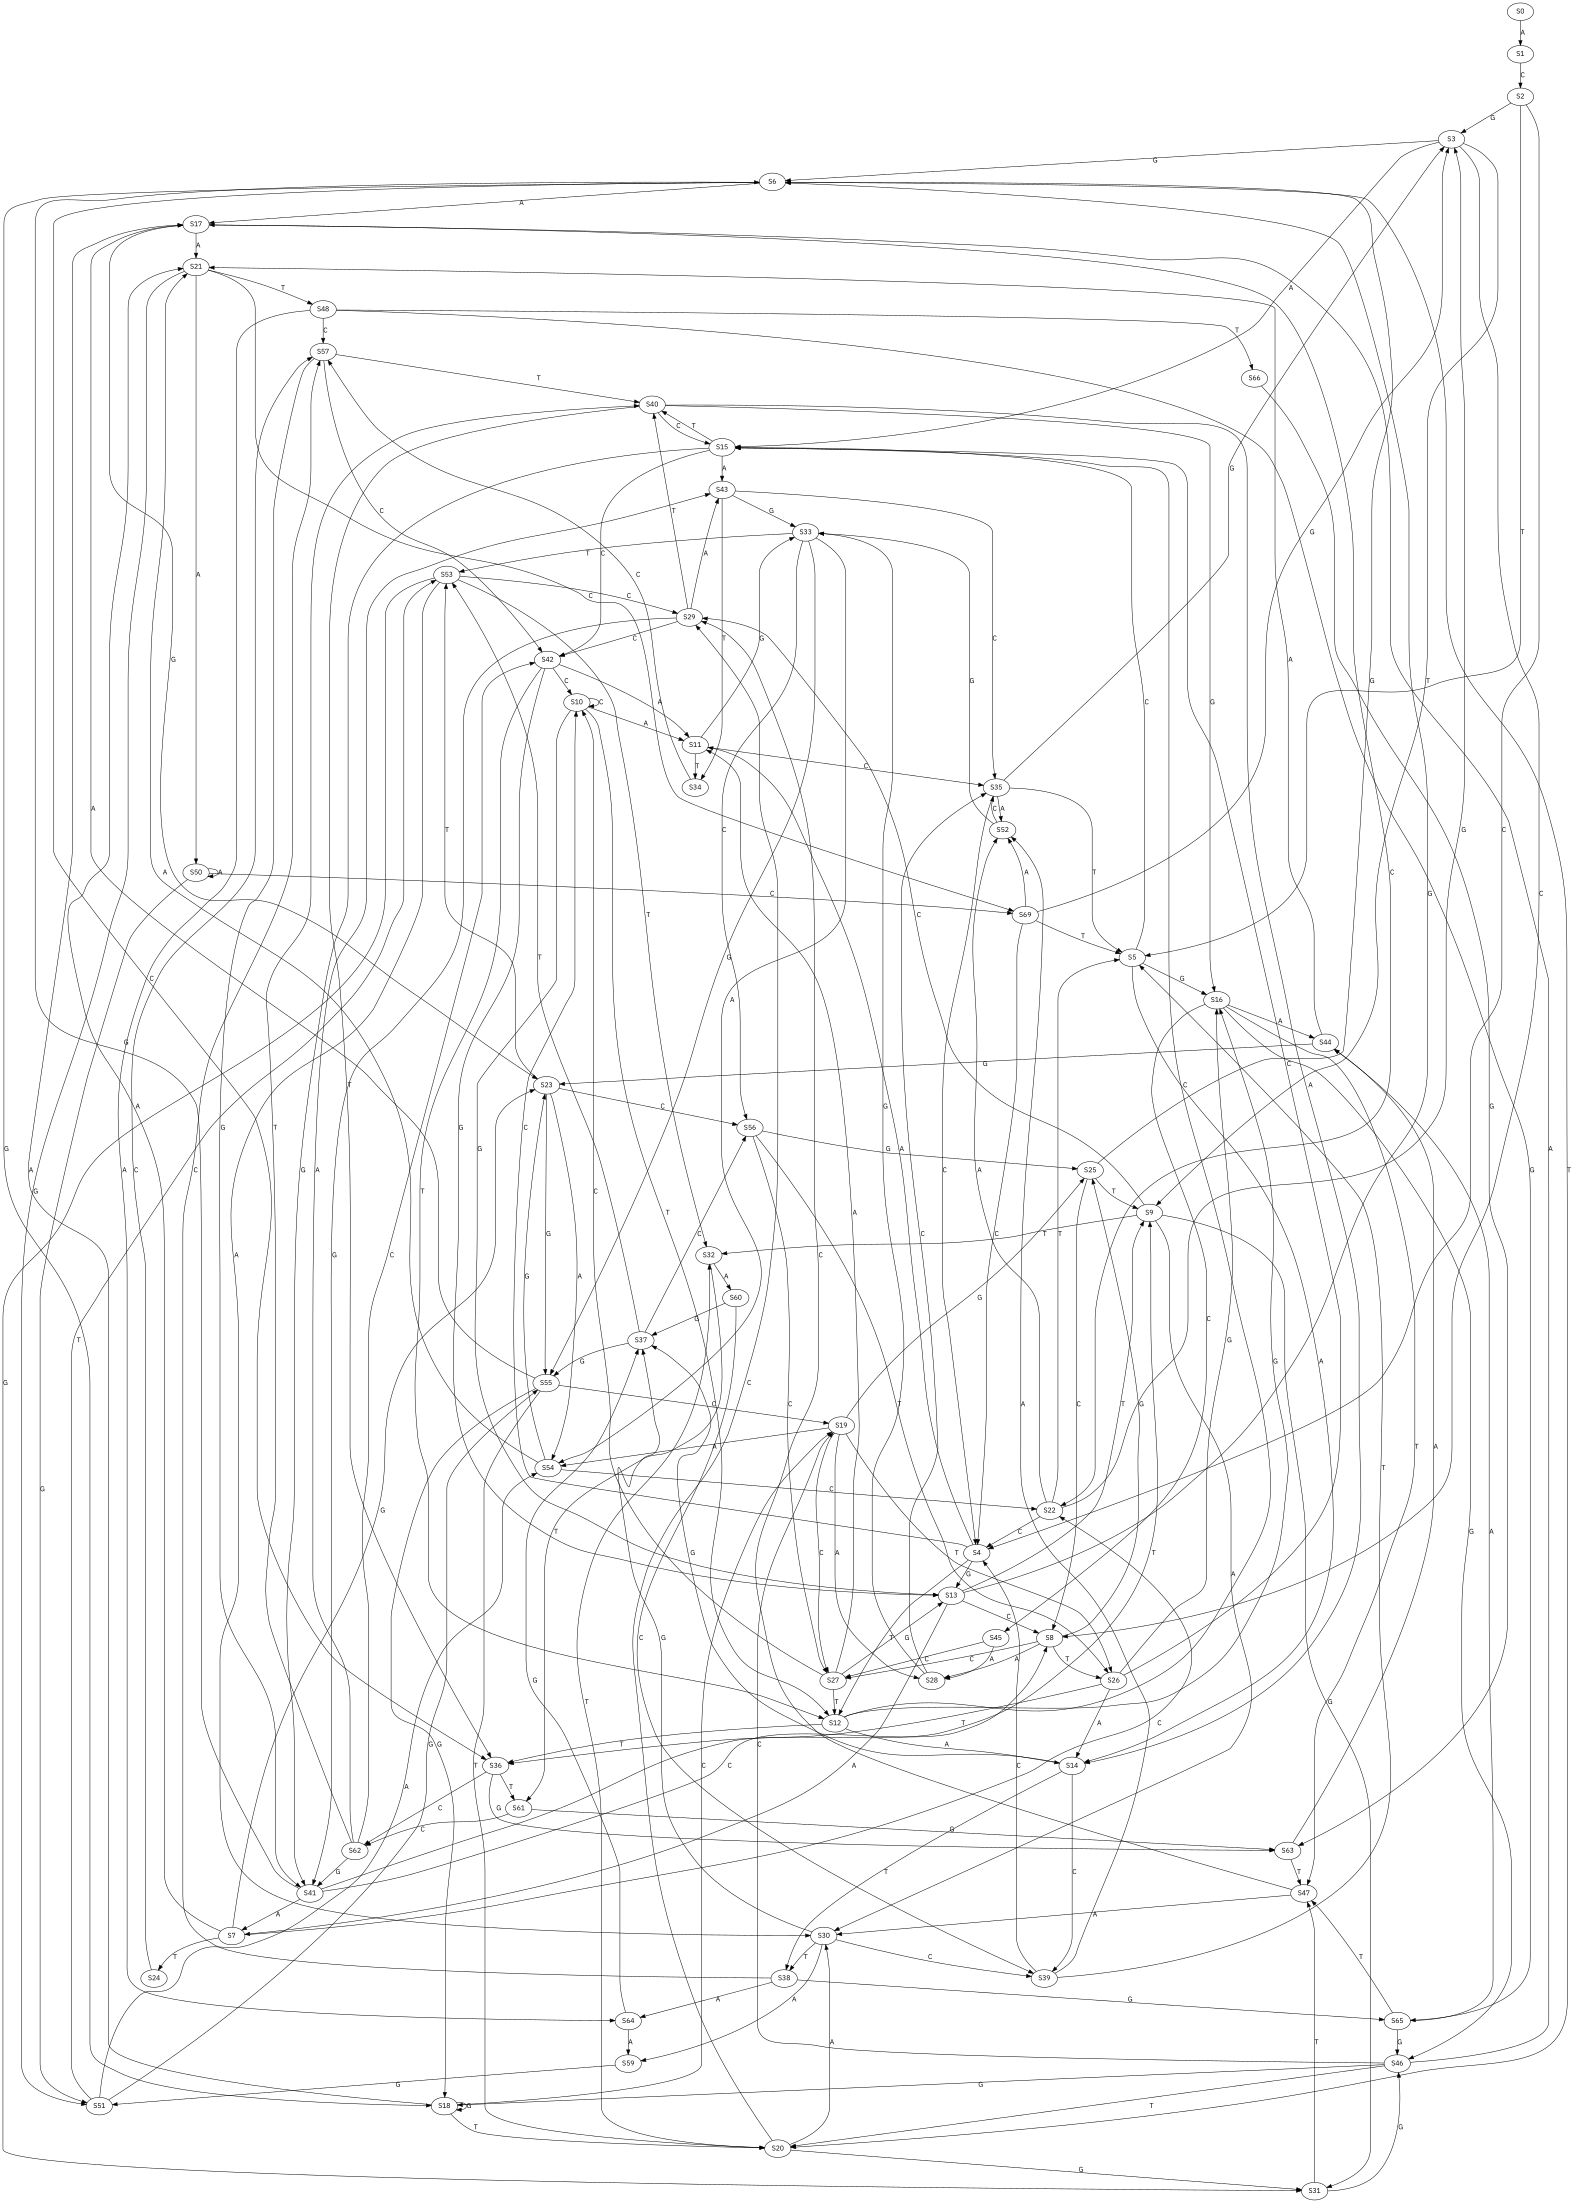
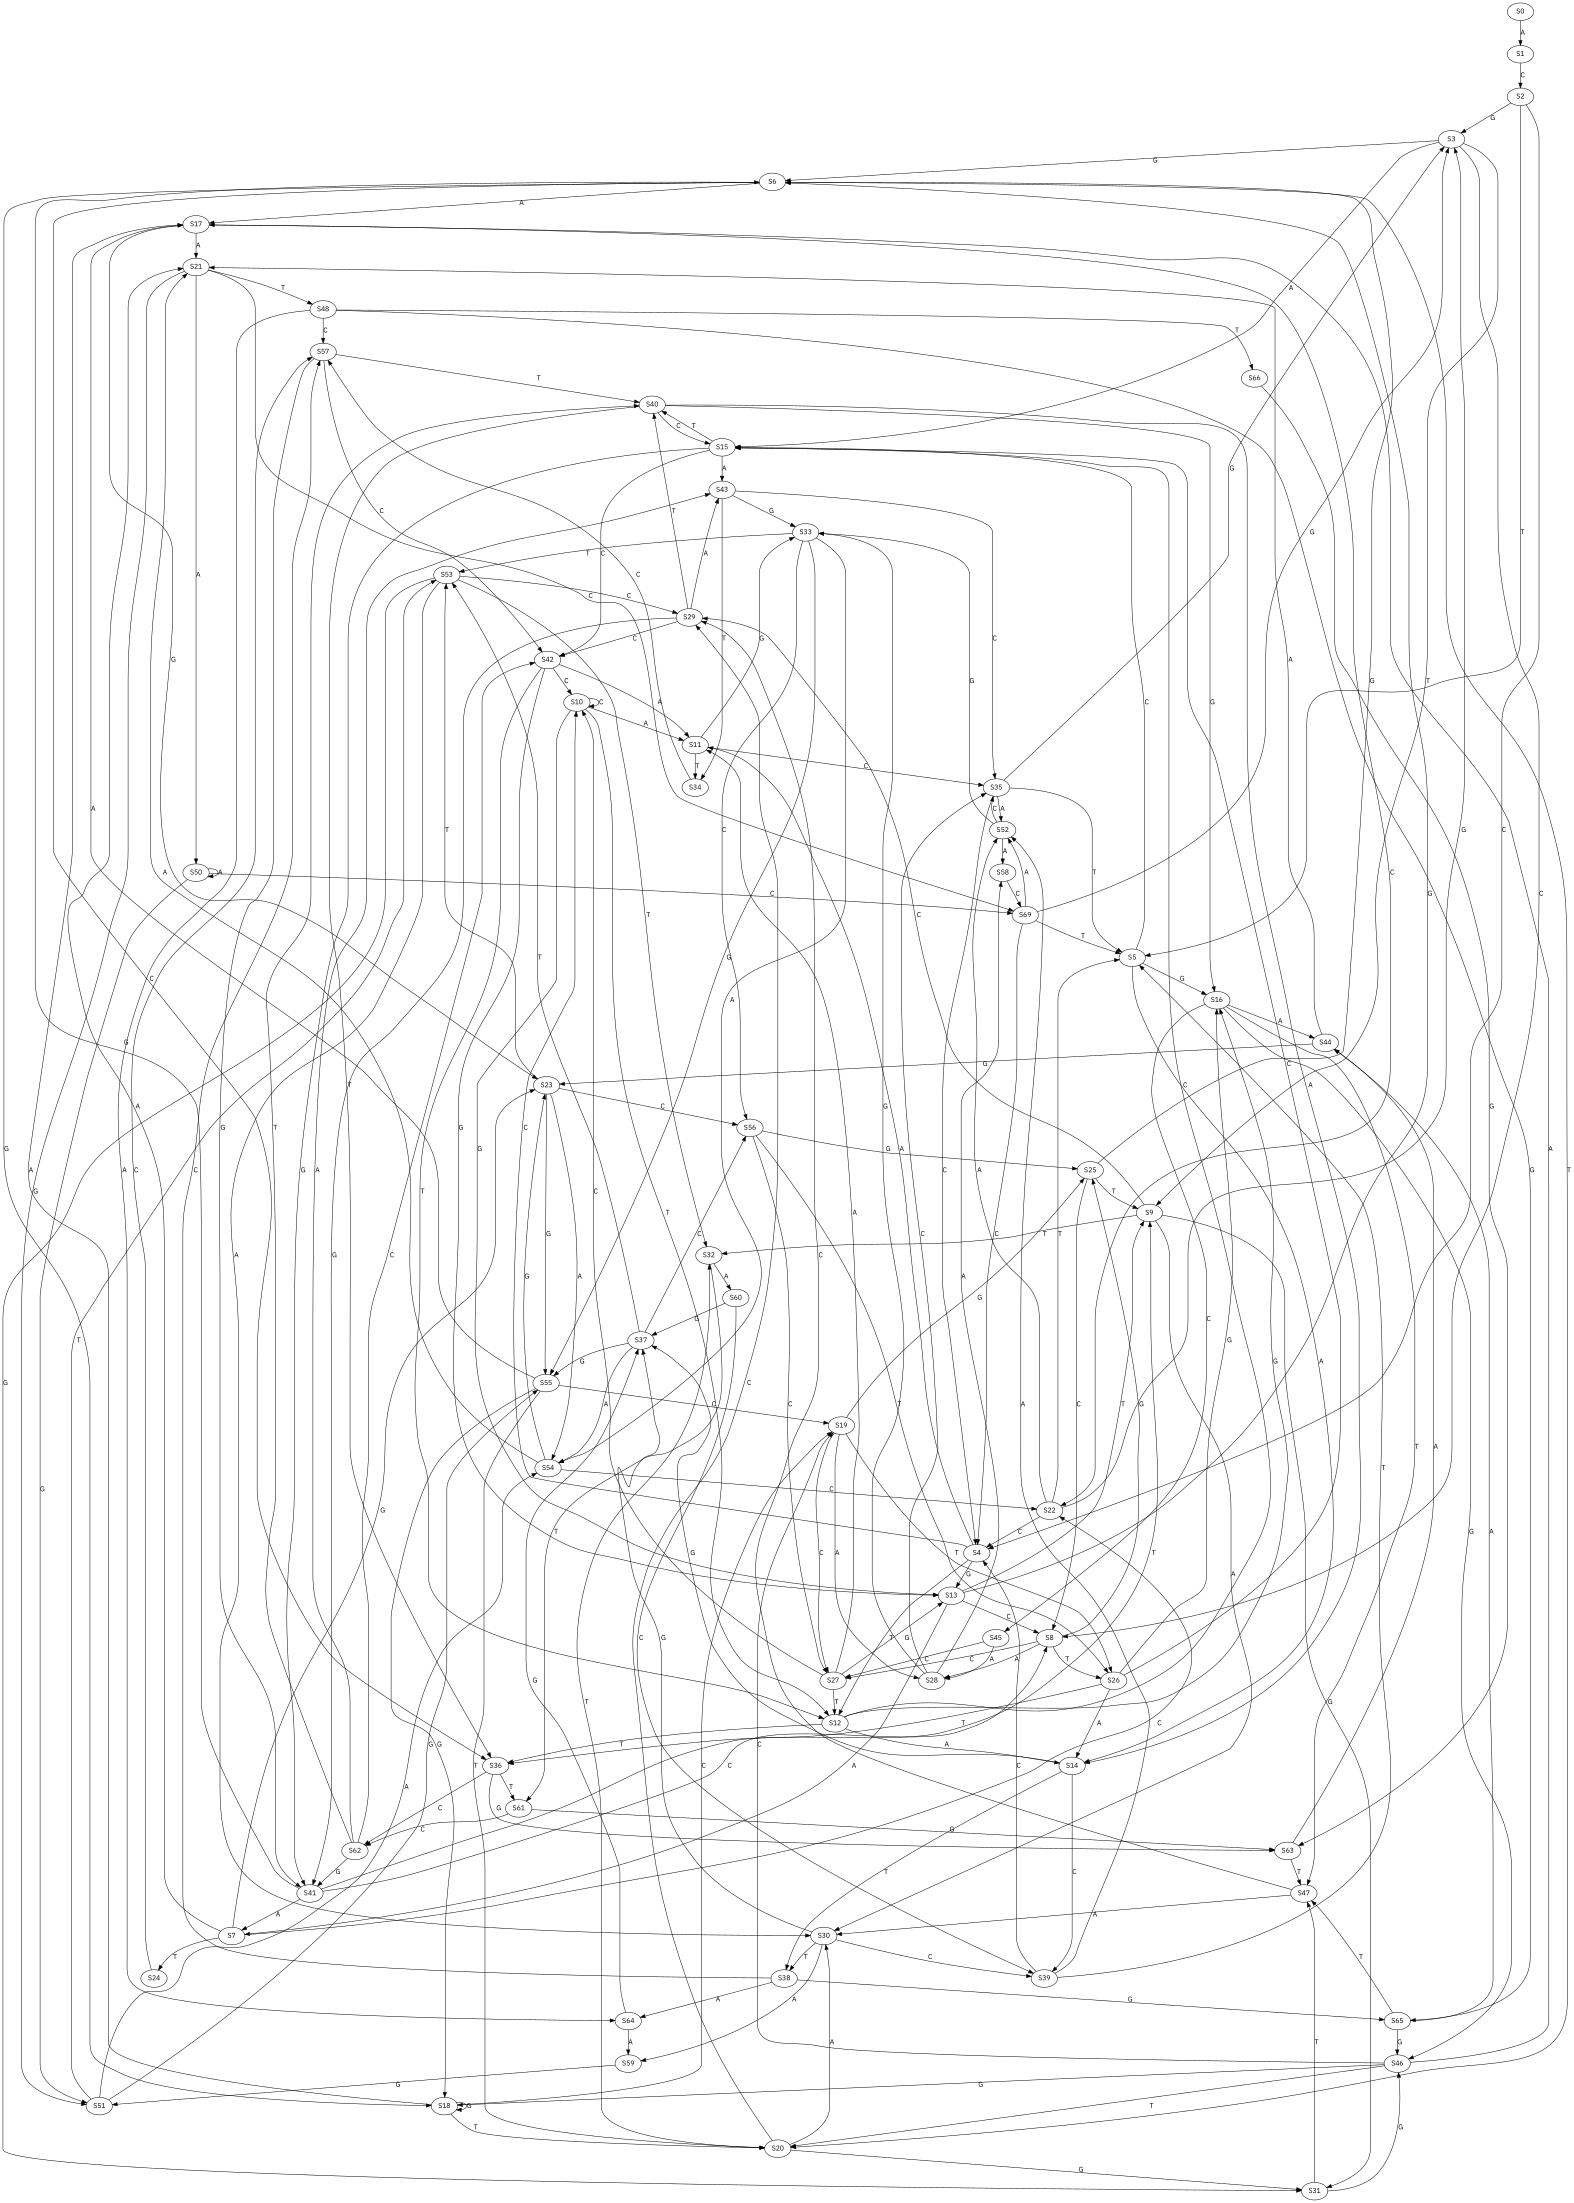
  strict digraph {
    fontname="IBM Plex Sans"
    node [fontname="IBM Plex Sans"]
    edge [fontname="IBM Plex Sans"]
    S0
    S1
    S2
    S3
    S4
    S5
    S6
    S8
    S9
    S15
    S10
    S11
    S12
    S13
    S14
    S16
    S17
    S18
    S20
    S36
    S7
    S21
    S22
    S23
    S24
    S25
    S26
    S27
    S28
    S29
    S30
    S31
    S32
    S33
    S34
    S35
    S37
    S38
    S39
    S40
    S41
    S42
    S43
    S44
    S45
    S46
    S47
    S19
    S48
    n50 [label=S69]
    S50
    S51
    S52
    S53
    S54
    S55
    S56
    S57
+   S58
    S59
    S60
    S61
    S62
    S63
    S64
    S65
    S66
    S0 -> S1 [label=A]
    S1 -> S2 [label=C]
    S2 -> S3 [label=G]
    S2 -> S4 [label=C]
    S2 -> S5 [label=T]
    S3 -> S6 [label=G]
    S3 -> S8 [label=C]
    S3 -> S9 [label=T]
    S3 -> S15 [label=A]
    S4 -> S10 [label=C]
    S4 -> S11 [label=A]
    S4 -> S12 [label=T]
    S4 -> S13 [label=G]
    S5 -> S15 [label=C]
    S5 -> S14 [label=A]
    S5 -> S16 [label=G]
    S6 -> S17 [label=A]
    S6 -> S18 [label=G]
    S6 -> S20 [label=T]
    S6 -> S36 [label=C]
    S8 -> S25 [label=G]
    S8 -> S26 [label=T]
    S8 -> S27 [label=C]
    S8 -> S28 [label=A]
    S9 -> S29 [label=C]
    S9 -> S30 [label=A]
    S9 -> S31 [label=G]
    S9 -> S32 [label=T]
    S15 -> S40 [label=T]
    S15 -> S41 [label=G]
    S15 -> S42 [label=C]
    S15 -> S43 [label=A]
    S10 -> S10 [label=C]
    S10 -> S11 [label=A]
    S10 -> S12 [label=T]
    S10 -> S13 [label=G]
    S11 -> S33 [label=G]
    S11 -> S34 [label=T]
    S11 -> S35 [label=C]
    S12 -> S15 [label=C]
    S12 -> S14 [label=A]
    S12 -> S16 [label=G]
    S12 -> S36 [label=T]
    S13 -> S6 [label=G]
    S13 -> S8 [label=C]
    S13 -> S9 [label=T]
    S13 -> S7 [label=A]
    S14 -> S37 [label=G]
    S14 -> S38 [label=T]
    S14 -> S39 [label=C]
    S16 -> S44 [label=A]
    S16 -> S45 [label=C]
    S16 -> S46 [label=G]
    S16 -> S47 [label=T]
    S17 -> S21 [label=A]
    S17 -> S22 [label=C]
    S17 -> S23 [label=G]
    S18 -> S17 [label=A]
    S18 -> S18 [label=G]
    S18 -> S20 [label=T]
    S18 -> S19 [label=C]
    S20 -> S29 [label=C]
    S20 -> S30 [label=A]
    S20 -> S31 [label=G]
    S20 -> S32 [label=T]
    S36 -> S61 [label=T]
    S36 -> S62 [label=C]
    S36 -> S63 [label=G]
    S7 -> S21 [label=A]
    S7 -> S22 [label=C]
    S7 -> S23 [label=G]
    S7 -> S24 [label=T]
    S21 -> S48 [label=T]
    S21 -> n50 [label=C]
    S21 -> S50 [label=A]
    S21 -> S51 [label=G]
    S22 -> S3 [label=G]
    S22 -> S4 [label=C]
    S22 -> S5 [label=T]
    S22 -> S52 [label=A]
    S23 -> S53 [label=T]
    S23 -> S54 [label=A]
    S23 -> S55 [label=G]
    S23 -> S56 [label=C]
    S24 -> S57 [label=C]
    S25 -> S6 [label=G]
    S25 -> S8 [label=C]
    S25 -> S9 [label=T]
    S26 -> S15 [label=C]
    S26 -> S14 [label=A]
    S26 -> S16 [label=G]
    S26 -> S36 [label=T]
    S27 -> S10 [label=C]
    S27 -> S11 [label=A]
    S27 -> S12 [label=T]
    S27 -> S13 [label=G]
    S28 -> S33 [label=G]
    S28 -> S35 [label=C]
+   S28 -> S58 [label=A]
    S29 -> S40 [label=T]
    S29 -> S41 [label=G]
    S29 -> S42 [label=C]
    S29 -> S43 [label=A]
    S30 -> S37 [label=G]
    S30 -> S38 [label=T]
    S30 -> S39 [label=C]
    S30 -> S59 [label=A]
    S31 -> S46 [label=G]
    S31 -> S47 [label=T]
    S32 -> S60 [label=A]
    S32 -> S61 [label=T]
    S33 -> S53 [label=T]
    S33 -> S54 [label=A]
    S33 -> S55 [label=G]
    S33 -> S56 [label=C]
    S34 -> S57 [label=C]
    S35 -> S3 [label=G]
    S35 -> S4 [label=C]
    S35 -> S5 [label=T]
    S35 -> S52 [label=A]
    S37 -> S53 [label=T]
-   S19 -> S54 [label=A]
+   S37 -> S54 [label=A]
    S37 -> S55 [label=G]
    S37 -> S56 [label=C]
    S38 -> S57 [label=C]
    S38 -> S64 [label=A]
    S38 -> S65 [label=G]
    S39 -> S4 [label=C]
    S39 -> S5 [label=T]
    S39 -> S52 [label=A]
    S40 -> S15 [label=C]
    S40 -> S14 [label=A]
    S40 -> S16 [label=G]
    S40 -> S36 [label=T]
    S41 -> S6 [label=G]
    S41 -> S8 [label=C]
    S41 -> S9 [label=T]
    S41 -> S7 [label=A]
    S42 -> S10 [label=C]
    S42 -> S11 [label=A]
    S42 -> S12 [label=T]
    S42 -> S13 [label=G]
    S43 -> S33 [label=G]
    S43 -> S34 [label=T]
    S43 -> S35 [label=C]
    S44 -> S21 [label=A]
    S44 -> S23 [label=G]
    S45 -> S27 [label=C]
    S45 -> S28 [label=A]
    S46 -> S17 [label=A]
    S46 -> S18 [label=G]
    S46 -> S20 [label=T]
    S46 -> S19 [label=C]
    S47 -> S29 [label=C]
    S47 -> S30 [label=A]
    S19 -> S25 [label=G]
    S19 -> S26 [label=T]
    S19 -> S27 [label=C]
    S19 -> S28 [label=A]
    S48 -> S57 [label=C]
    S48 -> S64 [label=A]
    S48 -> S65 [label=G]
    S48 -> S66 [label=T]
    n50 -> S3 [label=G]
    n50 -> S4 [label=C]
    n50 -> S5 [label=T]
    n50 -> S52 [label=A]
    S50 -> n50 [label=C]
    S50 -> S50 [label=A]
    S50 -> S51 [label=G]
    S51 -> S53 [label=T]
    S51 -> S54 [label=A]
    S51 -> S55 [label=G]
    S52 -> S33 [label=G]
    S52 -> S35 [label=C]
+   S52 -> S58 [label=A]
    S53 -> S29 [label=C]
    S53 -> S30 [label=A]
    S53 -> S31 [label=G]
    S53 -> S32 [label=T]
    S54 -> S21 [label=A]
    S54 -> S22 [label=C]
    S54 -> S23 [label=G]
    S55 -> S17 [label=A]
    S55 -> S18 [label=G]
    S55 -> S20 [label=T]
    S55 -> S19 [label=C]
    S56 -> S25 [label=G]
    S56 -> S26 [label=T]
    S56 -> S27 [label=C]
    S57 -> S40 [label=T]
    S57 -> S41 [label=G]
    S57 -> S42 [label=C]
+   S58 -> n50 [label=C]
    S59 -> S51 [label=G]
    S60 -> S37 [label=G]
    S60 -> S39 [label=C]
    S61 -> S62 [label=C]
    S61 -> S63 [label=G]
    S62 -> S40 [label=T]
    S62 -> S41 [label=G]
    S62 -> S42 [label=C]
    S62 -> S43 [label=A]
    S63 -> S44 [label=A]
    S63 -> S47 [label=T]
    S64 -> S37 [label=G]
    S64 -> S59 [label=A]
    S65 -> S44 [label=A]
    S65 -> S46 [label=G]
    S65 -> S47 [label=T]
    S66 -> S63 [label=G]
  }
